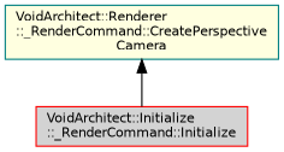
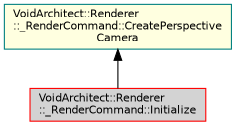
  digraph {
    rankdir=TB
    node [fontname=Helvetica fontsize=10 shape=box style=filled]
    n1 [color=teal fillcolor=lightyellow fontcolor=black height=0.2 label="VoidArchitect::Renderer\l::_RenderCommand::CreatePerspective\lCamera" width=0.4]
-   n2 [color=red fillcolor=lightgrey height=0.2 label="VoidArchitect::Initialize\l::_RenderCommand::Initialize" width=0.4]
+   n2 [color=red fillcolor=lightgrey height=0.2 label="VoidArchitect::Renderer\l::_RenderCommand::Initialize" width=0.4]
    n1 -> n2 [color=black dir=back fontname=Helvetica fontsize=10 labelfontname=Helvetica labelfontsize=10 style=solid]
  }
